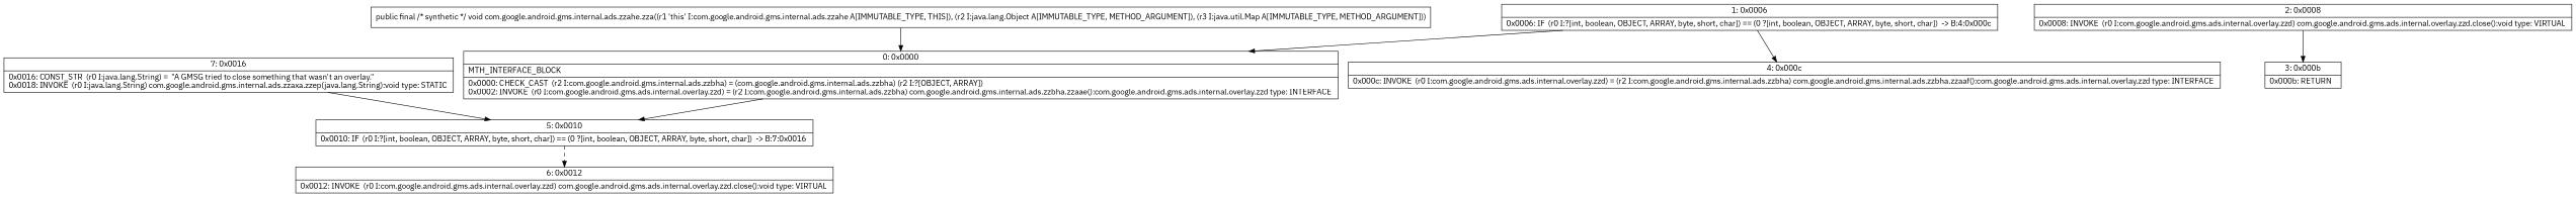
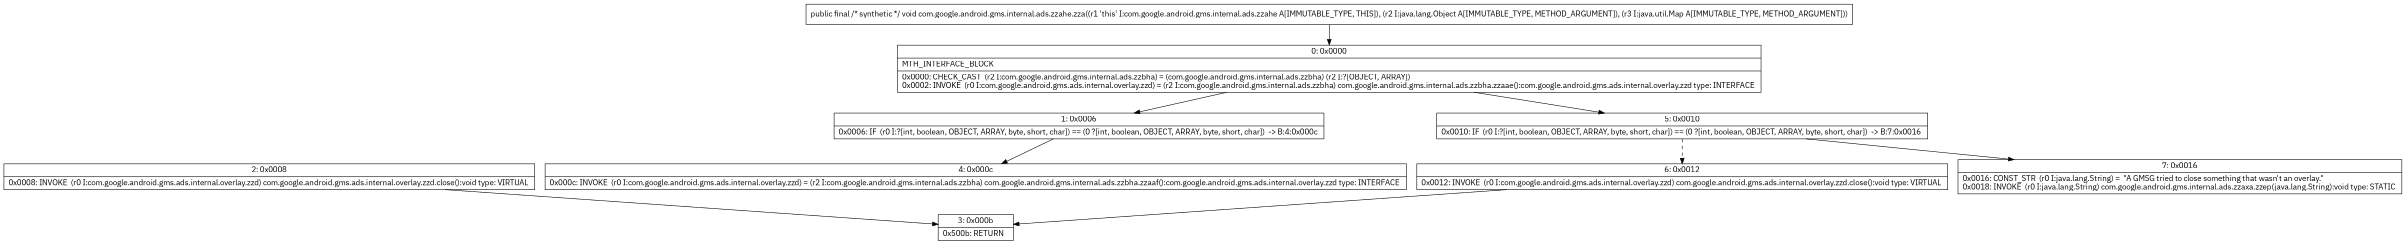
  digraph {
    fontname="IBM Plex Sans"
    node [fontname="IBM Plex Sans" shape=record]
    edge [fontname="IBM Plex Sans"]
    n1 [label="{0\:\ 0x0000|MTH_INTERFACE_BLOCK\l|0x0000: CHECK_CAST  (r2 I:com.google.android.gms.internal.ads.zzbha) = (com.google.android.gms.internal.ads.zzbha) (r2 I:?[OBJECT, ARRAY]) \l0x0002: INVOKE  (r0 I:com.google.android.gms.ads.internal.overlay.zzd) = (r2 I:com.google.android.gms.internal.ads.zzbha) com.google.android.gms.internal.ads.zzbha.zzaae():com.google.android.gms.ads.internal.overlay.zzd type: INTERFACE \l}"]
    n2 [label="{1\:\ 0x0006|0x0006: IF  (r0 I:?[int, boolean, OBJECT, ARRAY, byte, short, char]) == (0 ?[int, boolean, OBJECT, ARRAY, byte, short, char])  \-\> B:4:0x000c \l}"]
    n3 [label="{5\:\ 0x0010|0x0010: IF  (r0 I:?[int, boolean, OBJECT, ARRAY, byte, short, char]) == (0 ?[int, boolean, OBJECT, ARRAY, byte, short, char])  \-\> B:7:0x0016 \l}"]
    n4 [label="{4\:\ 0x000c|0x000c: INVOKE  (r0 I:com.google.android.gms.ads.internal.overlay.zzd) = (r2 I:com.google.android.gms.internal.ads.zzbha) com.google.android.gms.internal.ads.zzbha.zzaaf():com.google.android.gms.ads.internal.overlay.zzd type: INTERFACE \l}"]
    n5 [label="{2\:\ 0x0008|0x0008: INVOKE  (r0 I:com.google.android.gms.ads.internal.overlay.zzd) com.google.android.gms.ads.internal.overlay.zzd.close():void type: VIRTUAL \l}"]
-   n6 [label="{3\:\ 0x000b|0x000b: RETURN   \l}"]
+   n6 [label="{3\:\ 0x000b|0x500b: RETURN   \l}"]
    n7 [label="{6\:\ 0x0012|0x0012: INVOKE  (r0 I:com.google.android.gms.ads.internal.overlay.zzd) com.google.android.gms.ads.internal.overlay.zzd.close():void type: VIRTUAL \l}"]
    n8 [label="{7\:\ 0x0016|0x0016: CONST_STR  (r0 I:java.lang.String) =  \"A GMSG tried to close something that wasn't an overlay.\" \l0x0018: INVOKE  (r0 I:java.lang.String) com.google.android.gms.internal.ads.zzaxa.zzep(java.lang.String):void type: STATIC \l}"]
    n9 [label="{public final \/* synthetic *\/ void com.google.android.gms.internal.ads.zzahe.zza((r1 'this' I:com.google.android.gms.internal.ads.zzahe A[IMMUTABLE_TYPE, THIS]), (r2 I:java.lang.Object A[IMMUTABLE_TYPE, METHOD_ARGUMENT]), (r3 I:java.util.Map A[IMMUTABLE_TYPE, METHOD_ARGUMENT])) }"]
-   n2 -> n1
+   n1 -> n2
    n1 -> n3
    n2 -> n4
    n3 -> n7 [style=dashed]
-   n8 -> n3
+   n3 -> n8
    n5 -> n6
+   n7 -> n6
    n9 -> n1
  }
